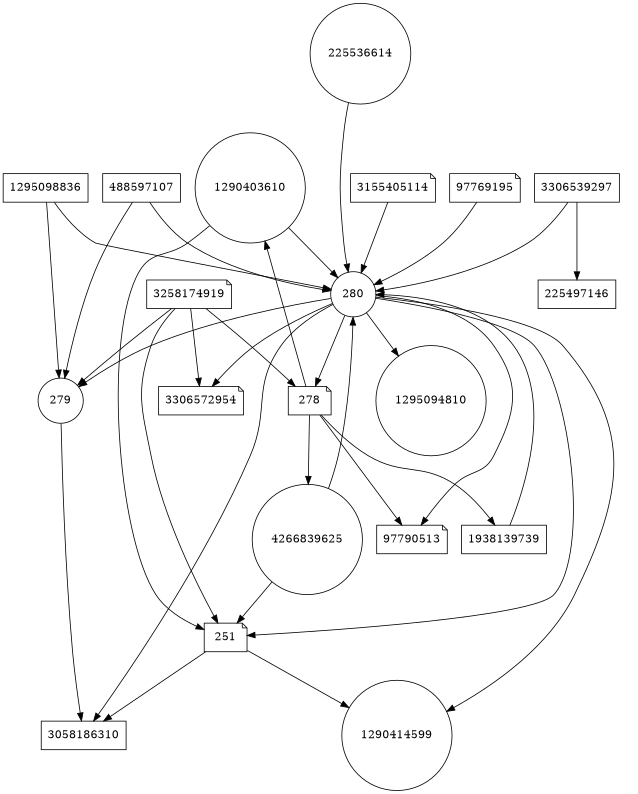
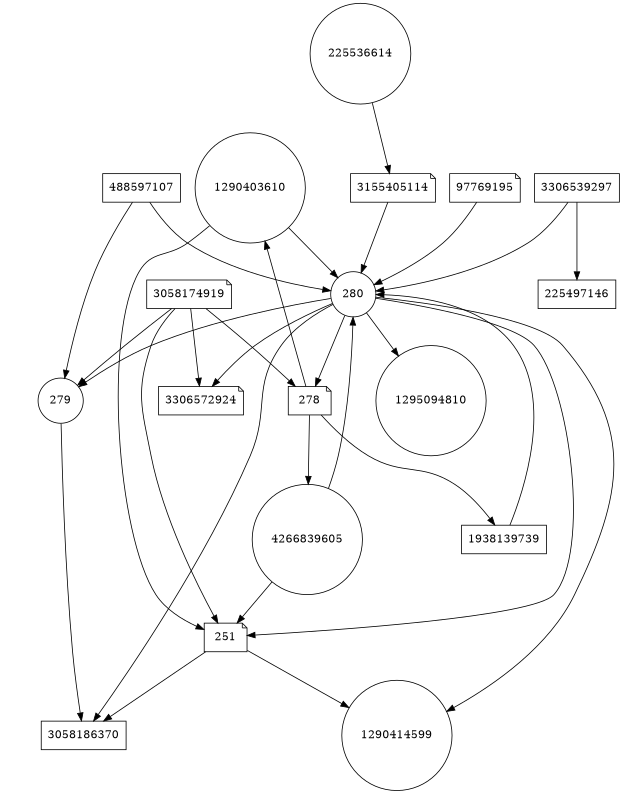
  strict digraph {
    node [shape=circle]
    1290403610
    278 [shape=note]
-   97790513 [shape=note]
-   4266839605 [label=4266839625]
+   4266839605
    1938139739 [shape=box]
    280
    n7 [label=251 shape=note]
    279
-   3058186370 [shape=box label=3058186310]
+   3058186370 [shape=box]
    1290414599
    1295094810
-   3306572924 [shape=note label=3306572954]
+   3306572924 [shape=note]
    225497146 [shape=box]
    3306539297 [shape=box]
    3155405114 [shape=note]
-   3058174919 [shape=note label=3258174919]
-   1295098836 [shape=box]
+   3058174919 [shape=note]
    225536614
    97769195 [shape=note]
    488597107 [shape=box]
    1290403610 -> 280
    1290403610 -> n7
    278 -> 1290403610
-   278 -> 97790513
    278 -> 4266839605
    278 -> 1938139739
    4266839605 -> 280
    4266839605 -> n7
    1938139739 -> 280
    280 -> 278
-   280 -> 97790513
    280 -> n7
    280 -> 279
    280 -> 3058186370
    280 -> 1290414599
    280 -> 1295094810
    280 -> 3306572924
    n7 -> 3058186370
    n7 -> 1290414599
    279 -> 3058186370
    3306539297 -> 280
    3306539297 -> 225497146
    3155405114 -> 280
    3058174919 -> 278
    3058174919 -> n7
    3058174919 -> 279
    3058174919 -> 3306572924
-   1295098836 -> 280
-   1295098836 -> 279
-   225536614 -> 280
+   225536614 -> 3155405114
    97769195 -> 280
    488597107 -> 280
    488597107 -> 279
  }
